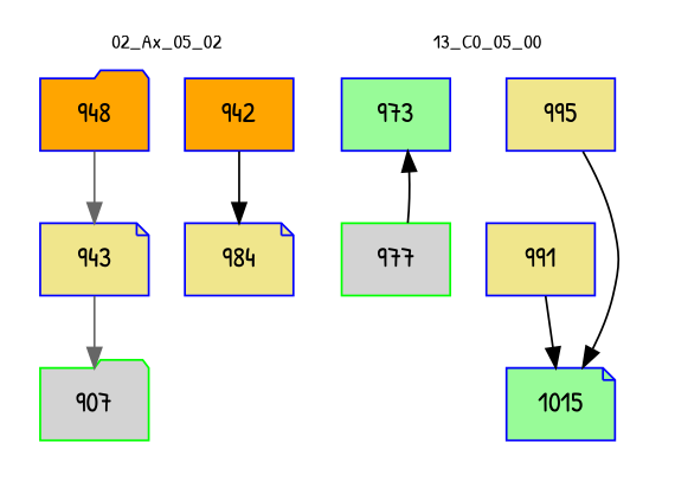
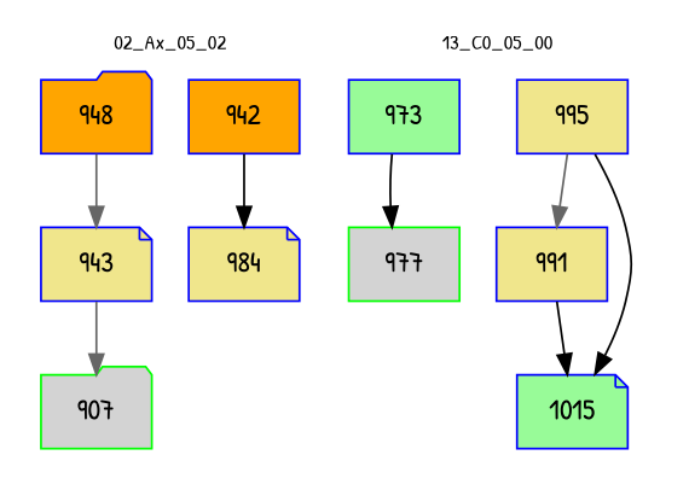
  digraph {
    fontname="Patrick Hand"
    node [color=blue fillcolor=khaki fontname="Patrick Hand" shape=box style=filled]
    edge [color=black fontname="Patrick Hand"]
    n1 [fillcolor=orange label=942]
    n2 [fillcolor=orange label=948 shape=folder]
    n3 [label=984 shape=note]
    n4 [label=943 shape=note]
    n5 [color=green fillcolor=lightgrey label=907 shape=folder]
    n6 [label=995]
    n7 [label=991]
    n8 [fillcolor=palegreen label=1015 shape=note]
    n9 [fillcolor=palegreen label=973]
    n10 [color=green fillcolor=lightgrey label=977]
    subgraph cluster_1 {
      color=white
      fontsize=10
      label="02_Ax_05_02"
      n1
      n2
      n3
      n4
      n5
    }
    subgraph cluster_2 {
      color=white
      fontsize=10
      label="13_C0_05_00"
      n6
      n7
      n8
      n9
      n10
    }
    n1 -> n3
    n2 -> n4 [color=gray40]
    n4 -> n5 [color=gray40]
+   n6 -> n7 [color=gray40]
    n6 -> n8
    n7 -> n8
-   n10 -> n9
+   n9 -> n10
  }
